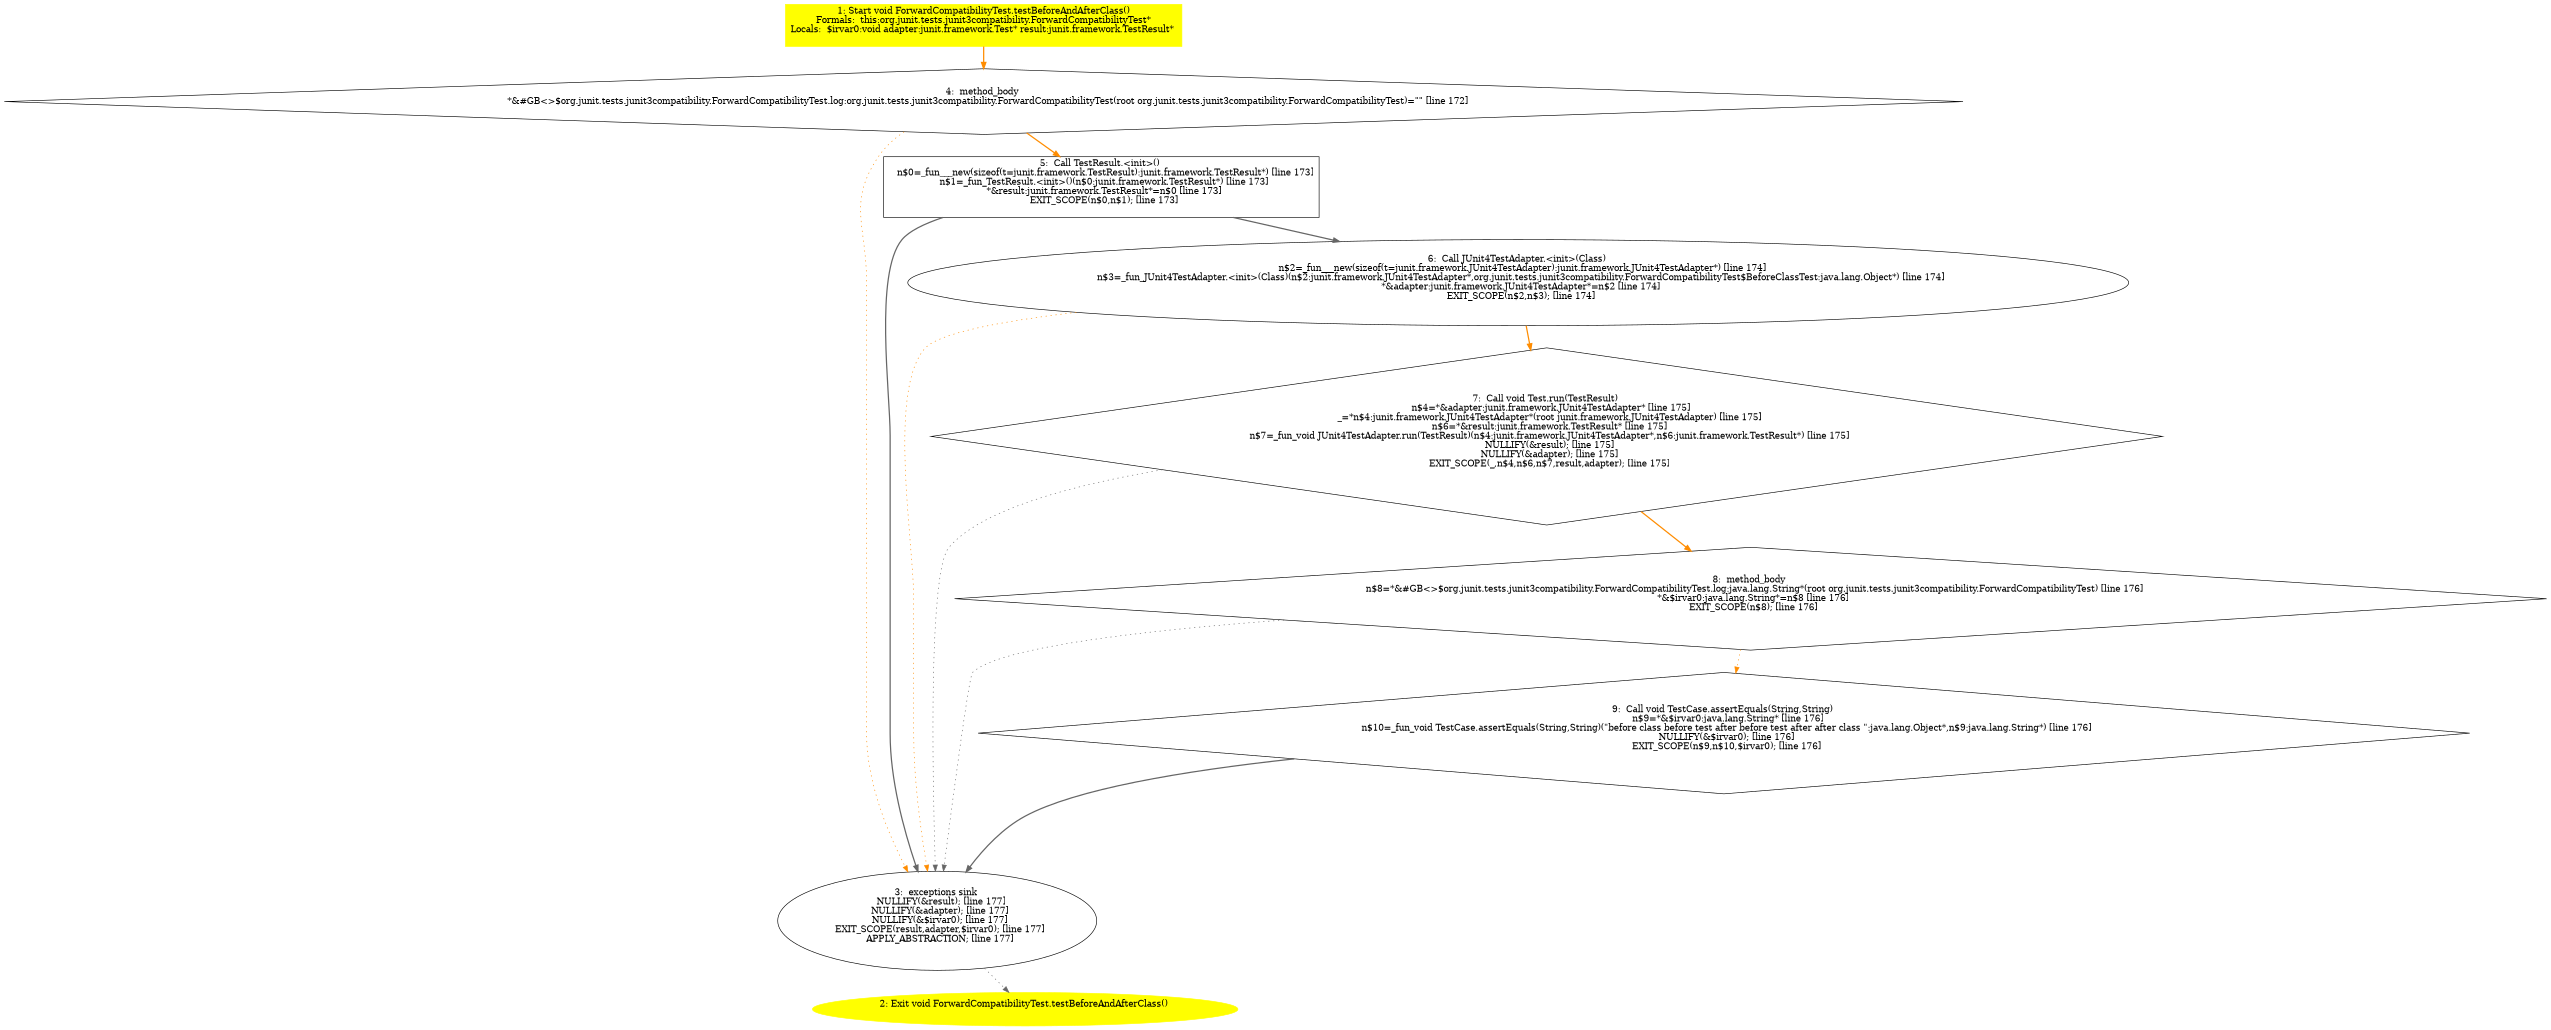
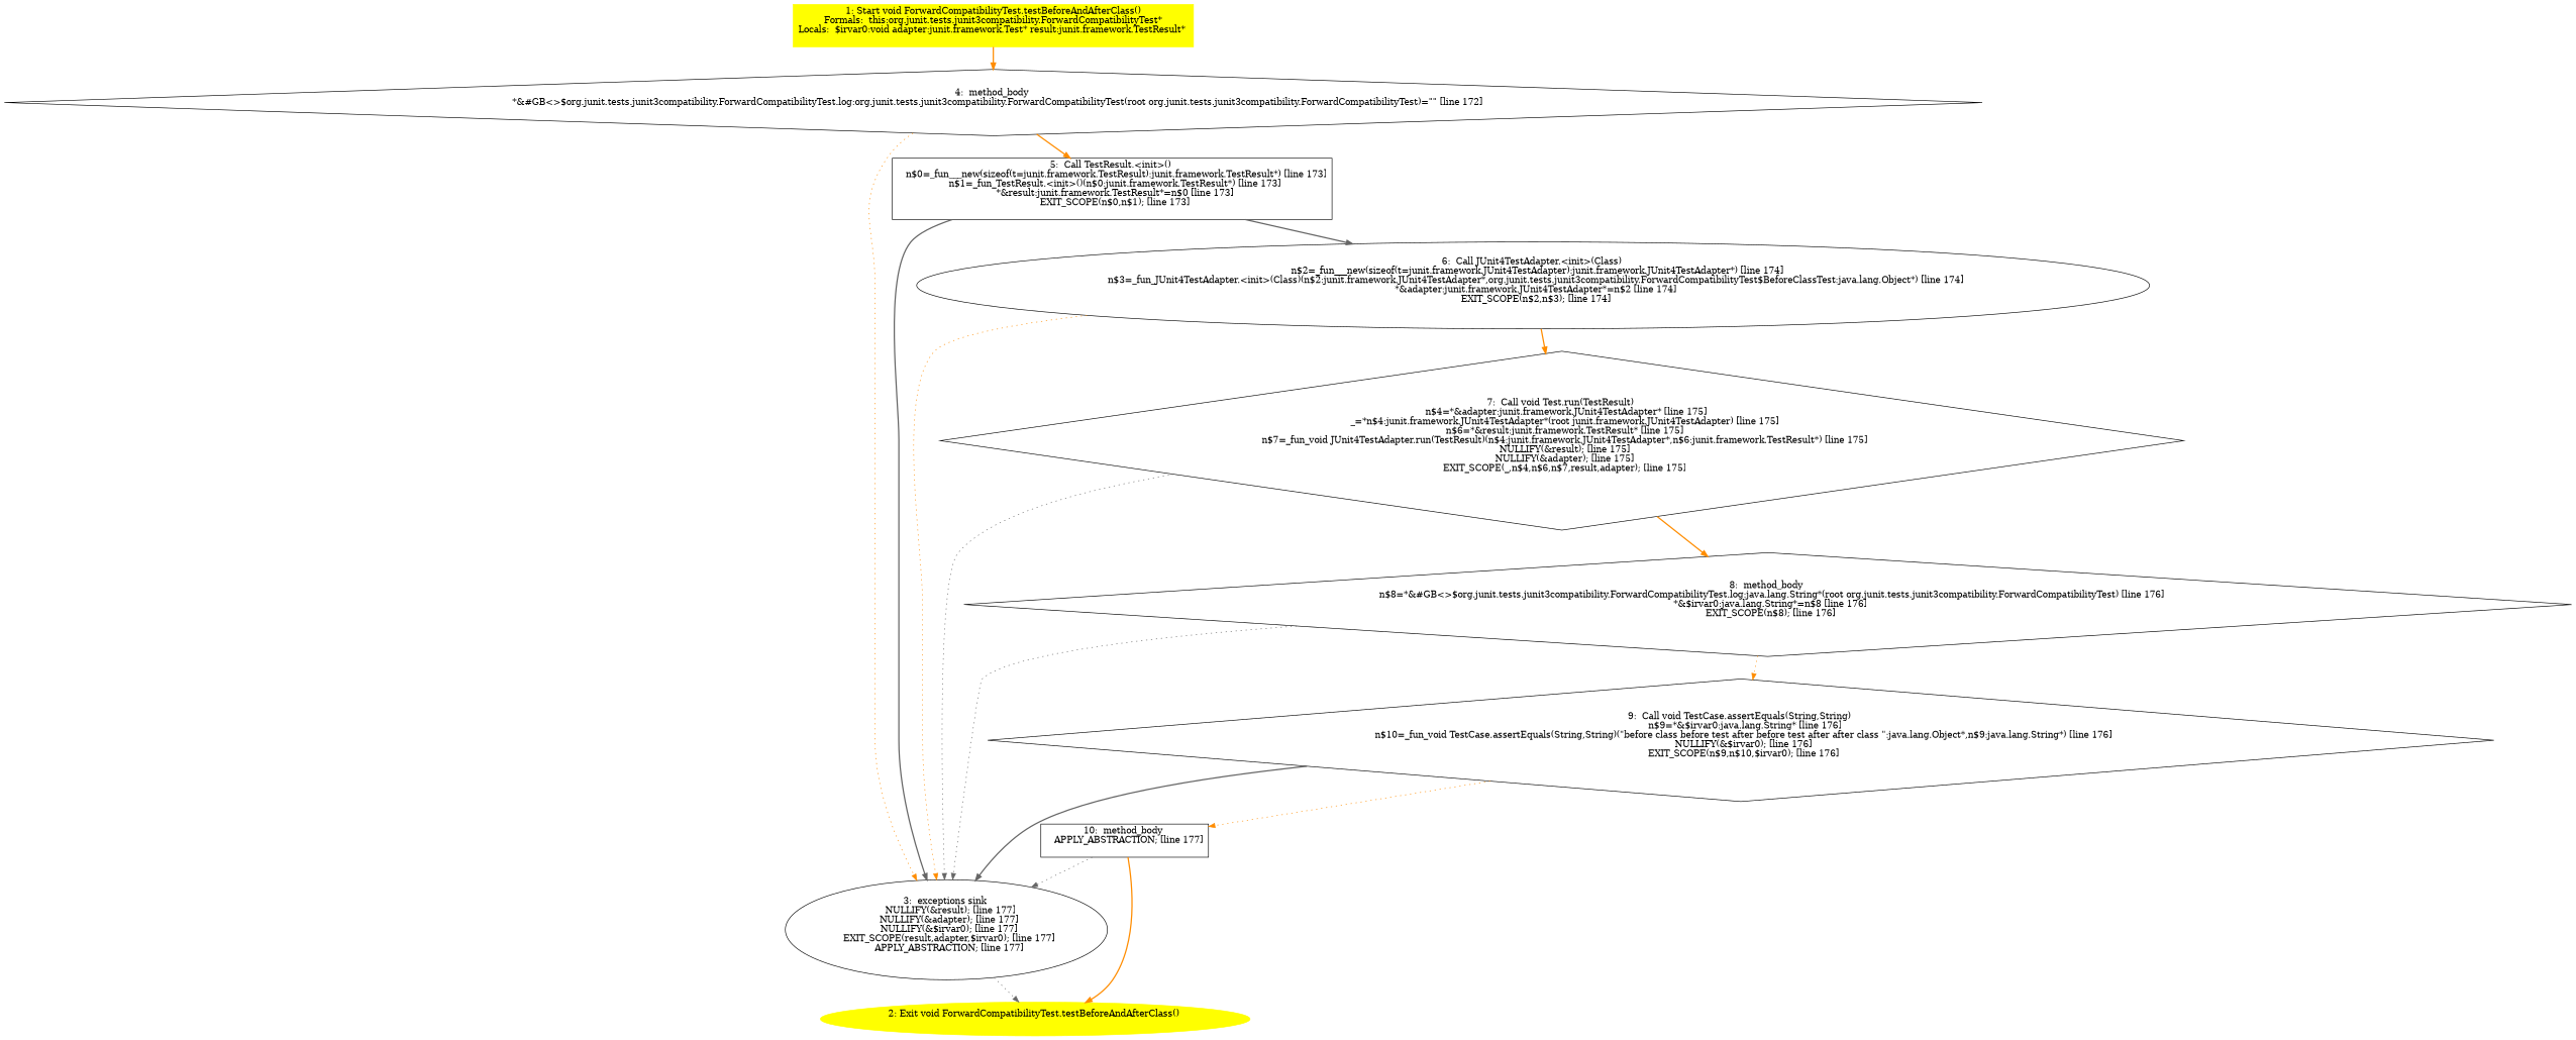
  digraph {
    node [shape=diamond]
    edge [color=darkorange style=bold]
    n1 [color=yellow label="1: Start void ForwardCompatibilityTest.testBeforeAndAfterClass()\nFormals:  this:org.junit.tests.junit3compatibility.ForwardCompatibilityTest*\nLocals:  $irvar0:void adapter:junit.framework.Test* result:junit.framework.TestResult* \n  " style=filled shape=box]
    n2 [label="4:  method_body \n   *&#GB<>$org.junit.tests.junit3compatibility.ForwardCompatibilityTest.log:org.junit.tests.junit3compatibility.ForwardCompatibilityTest(root org.junit.tests.junit3compatibility.ForwardCompatibilityTest)=\"\" [line 172]\n "]
    n3 [label="3:  exceptions sink \n   NULLIFY(&result); [line 177]\n  NULLIFY(&adapter); [line 177]\n  NULLIFY(&$irvar0); [line 177]\n  EXIT_SCOPE(result,adapter,$irvar0); [line 177]\n  APPLY_ABSTRACTION; [line 177]\n " shape=ellipse]
    n4 [label="5:  Call TestResult.<init>() \n   n$0=_fun___new(sizeof(t=junit.framework.TestResult):junit.framework.TestResult*) [line 173]\n  n$1=_fun_TestResult.<init>()(n$0:junit.framework.TestResult*) [line 173]\n  *&result:junit.framework.TestResult*=n$0 [line 173]\n  EXIT_SCOPE(n$0,n$1); [line 173]\n " shape=box]
    n5 [color=yellow label="2: Exit void ForwardCompatibilityTest.testBeforeAndAfterClass() \n  " style=filled shape=ellipse]
    n6 [label="6:  Call JUnit4TestAdapter.<init>(Class) \n   n$2=_fun___new(sizeof(t=junit.framework.JUnit4TestAdapter):junit.framework.JUnit4TestAdapter*) [line 174]\n  n$3=_fun_JUnit4TestAdapter.<init>(Class)(n$2:junit.framework.JUnit4TestAdapter*,org.junit.tests.junit3compatibility.ForwardCompatibilityTest$BeforeClassTest:java.lang.Object*) [line 174]\n  *&adapter:junit.framework.JUnit4TestAdapter*=n$2 [line 174]\n  EXIT_SCOPE(n$2,n$3); [line 174]\n " shape=ellipse]
    n7 [label="7:  Call void Test.run(TestResult) \n   n$4=*&adapter:junit.framework.JUnit4TestAdapter* [line 175]\n  _=*n$4:junit.framework.JUnit4TestAdapter*(root junit.framework.JUnit4TestAdapter) [line 175]\n  n$6=*&result:junit.framework.TestResult* [line 175]\n  n$7=_fun_void JUnit4TestAdapter.run(TestResult)(n$4:junit.framework.JUnit4TestAdapter*,n$6:junit.framework.TestResult*) [line 175]\n  NULLIFY(&result); [line 175]\n  NULLIFY(&adapter); [line 175]\n  EXIT_SCOPE(_,n$4,n$6,n$7,result,adapter); [line 175]\n "]
    n8 [label="8:  method_body \n   n$8=*&#GB<>$org.junit.tests.junit3compatibility.ForwardCompatibilityTest.log:java.lang.String*(root org.junit.tests.junit3compatibility.ForwardCompatibilityTest) [line 176]\n  *&$irvar0:java.lang.String*=n$8 [line 176]\n  EXIT_SCOPE(n$8); [line 176]\n "]
    n9 [label="9:  Call void TestCase.assertEquals(String,String) \n   n$9=*&$irvar0:java.lang.String* [line 176]\n  n$10=_fun_void TestCase.assertEquals(String,String)(\"before class before test after before test after after class \":java.lang.Object*,n$9:java.lang.String*) [line 176]\n  NULLIFY(&$irvar0); [line 176]\n  EXIT_SCOPE(n$9,n$10,$irvar0); [line 176]\n "]
+   n10 [label="10:  method_body \n   APPLY_ABSTRACTION; [line 177]\n " shape=box]
    n1 -> n2
    n2 -> n3 [style=dotted]
    n2 -> n4
    n3 -> n5 [color=gray40 style=dotted]
    n4 -> n3 [color=gray40]
    n4 -> n6 [color=gray40]
    n6 -> n3 [style=dotted]
    n6 -> n7
    n7 -> n3 [color=gray40 style=dotted]
    n7 -> n8
    n8 -> n3 [color=gray40 style=dotted]
    n8 -> n9 [style=dotted]
    n9 -> n3 [color=gray40]
+   n9 -> n10 [style=dotted]
+   n10 -> n3 [color=gray40 style=dotted]
+   n10 -> n5
  }
